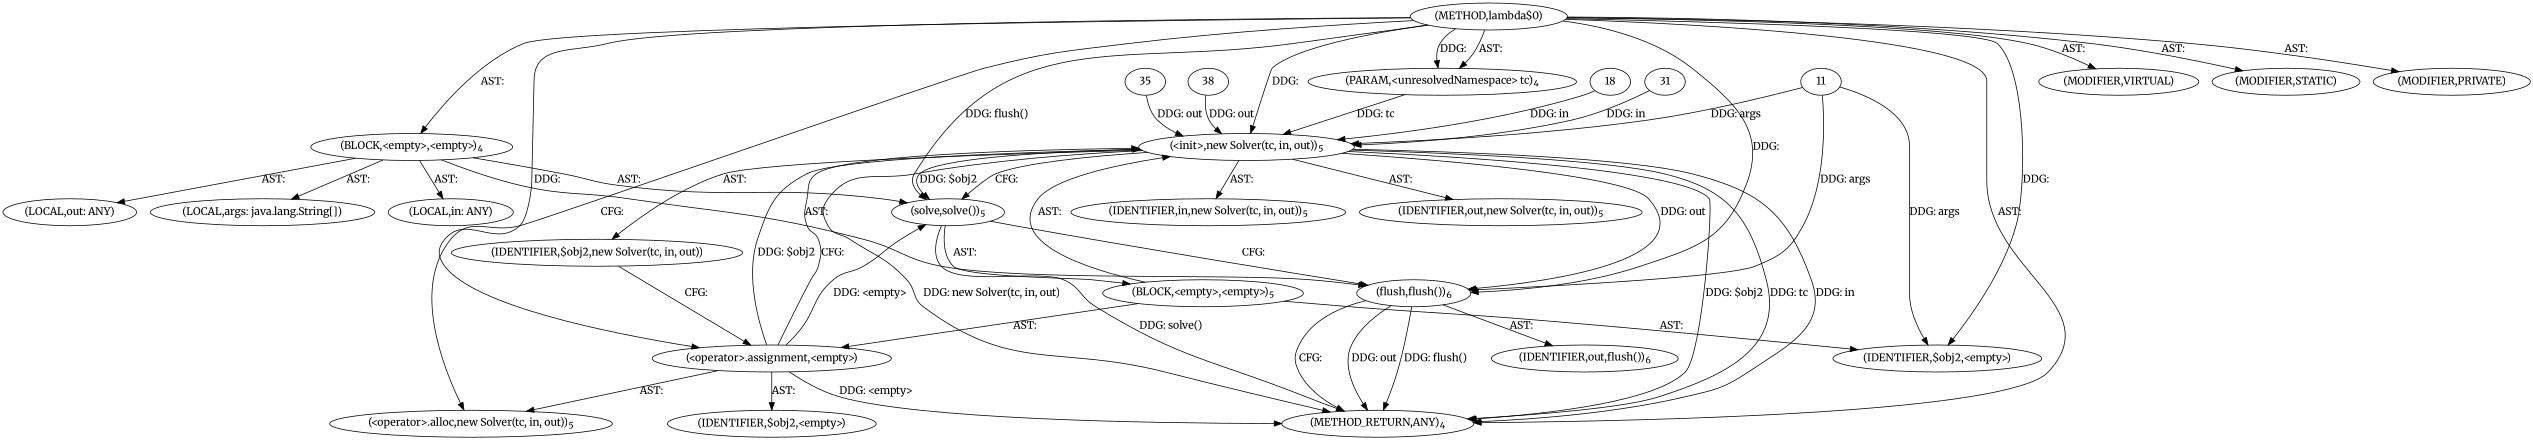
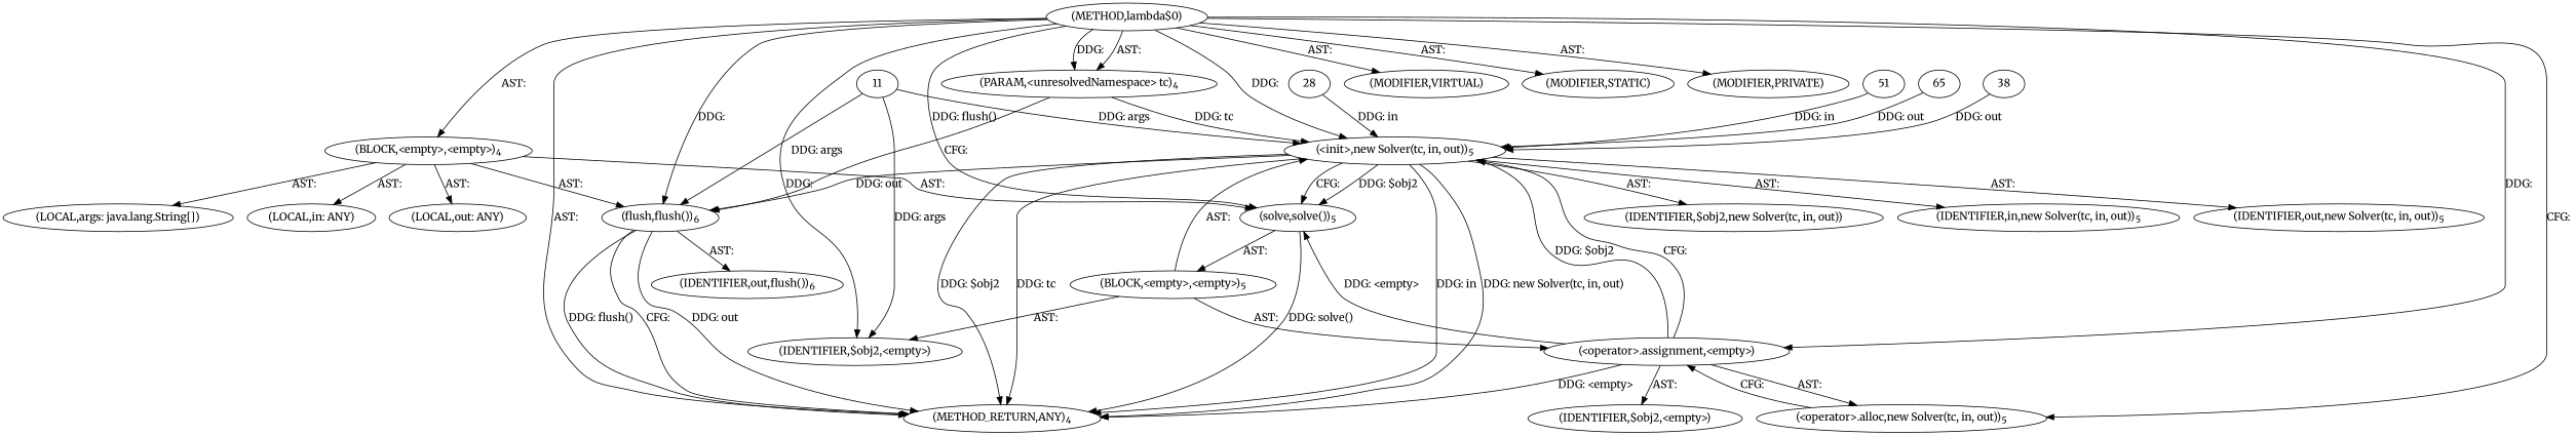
  digraph {
    fontname=Merriweather
    node [fontname=Merriweather]
    edge [fontname=Merriweather]
    n1 [label=<(METHOD,lambda$0)>]
    n2 [label=<(PARAM,&lt;unresolvedNamespace&gt; tc)<SUB>4</SUB>>]
    n3 [label=<(BLOCK,&lt;empty&gt;,&lt;empty&gt;)<SUB>4</SUB>>]
    n4 [label=<(solve,solve())<SUB>5</SUB>>]
    n5 [label=<(&lt;operator&gt;.assignment,&lt;empty&gt;)>]
    n6 [label=<(&lt;operator&gt;.alloc,new Solver(tc, in, out))<SUB>5</SUB>>]
    n7 [label=<(&lt;init&gt;,new Solver(tc, in, out))<SUB>5</SUB>>]
    n8 [label=<(IDENTIFIER,$obj2,&lt;empty&gt;)>]
    n9 [label=<(flush,flush())<SUB>6</SUB>>]
    n10 [label=<(METHOD_RETURN,ANY)<SUB>4</SUB>>]
    n11 [label=<(MODIFIER,VIRTUAL)>]
    n12 [label=<(MODIFIER,STATIC)>]
    n13 [label=<(MODIFIER,PRIVATE)>]
    n14 [label=<(LOCAL,in: ANY)>]
    n15 [label=<(LOCAL,out: ANY)>]
    n16 [label=<(LOCAL,args: java.lang.String[])>]
    n17 [label=<(BLOCK,&lt;empty&gt;,&lt;empty&gt;)<SUB>5</SUB>>]
    n18 [label=<(IDENTIFIER,$obj2,&lt;empty&gt;)>]
    n19 [label=<(IDENTIFIER,$obj2,new Solver(tc, in, out))>]
    n20 [label=<(IDENTIFIER,in,new Solver(tc, in, out))<SUB>5</SUB>>]
    n21 [label=<(IDENTIFIER,out,new Solver(tc, in, out))<SUB>5</SUB>>]
    n22 [label=<(IDENTIFIER,out,flush())<SUB>6</SUB>>]
    11
-   28 [label=18]
-   31
-   35
+   28
+   31 [label=51]
+   35 [label=65]
    38
    n1 -> n2 [label="AST: "]
    n1 -> n2 [label="DDG: "]
    n1 -> n3 [label="AST: "]
    n1 -> n4 [label="DDG: flush()"]
    n1 -> n5 [label="DDG: "]
    n1 -> n6 [label="CFG: "]
    n1 -> n7 [label="DDG: "]
    n1 -> n8 [label="DDG: "]
    n1 -> n9 [label="DDG: "]
    n1 -> n10 [label="AST: "]
    n1 -> n11 [label="AST: "]
    n1 -> n12 [label="AST: "]
    n1 -> n13 [label="AST: "]
    n2 -> n7 [label="DDG: tc"]
    n3 -> n4 [label="AST: "]
    n3 -> n9 [label="AST: "]
    n3 -> n14 [label="AST: "]
    n3 -> n15 [label="AST: "]
    n3 -> n16 [label="AST: "]
-   n4 -> n9 [label="CFG: "]
+   n2 -> n9 [label="CFG: "]
    n4 -> n10 [label="DDG: solve()"]
    n4 -> n17 [label="AST: "]
    n5 -> n4 [label="DDG: &lt;empty&gt;"]
    n5 -> n6 [label="AST: "]
    n5 -> n7 [label="CFG: "]
    n5 -> n7 [label="DDG: $obj2"]
    n5 -> n10 [label="DDG: &lt;empty&gt;"]
    n5 -> n18 [label="AST: "]
-   n19 -> n5 [label="CFG: "]
+   n6 -> n5 [label="CFG: "]
    n7 -> n4 [label="CFG: "]
    n7 -> n4 [label="DDG: $obj2"]
    n7 -> n9 [label="DDG: out"]
    n7 -> n10 [label="DDG: $obj2"]
    n7 -> n10 [label="DDG: tc"]
    n7 -> n10 [label="DDG: in"]
    n7 -> n10 [label="DDG: new Solver(tc, in, out)"]
    n7 -> n19 [label="AST: "]
    n7 -> n20 [label="AST: "]
    n7 -> n21 [label="AST: "]
    n9 -> n10 [label="CFG: "]
    n9 -> n10 [label="DDG: out"]
    n9 -> n10 [label="DDG: flush()"]
    n9 -> n22 [label="AST: "]
    n17 -> n5 [label="AST: "]
    n17 -> n7 [label="AST: "]
    n17 -> n8 [label="AST: "]
    11 -> n7 [label="DDG: args"]
    11 -> n8 [label="DDG: args"]
    11 -> n9 [label="DDG: args"]
    28 -> n7 [label="DDG: in"]
    31 -> n7 [label="DDG: in"]
    35 -> n7 [label="DDG: out"]
    38 -> n7 [label="DDG: out"]
  }
